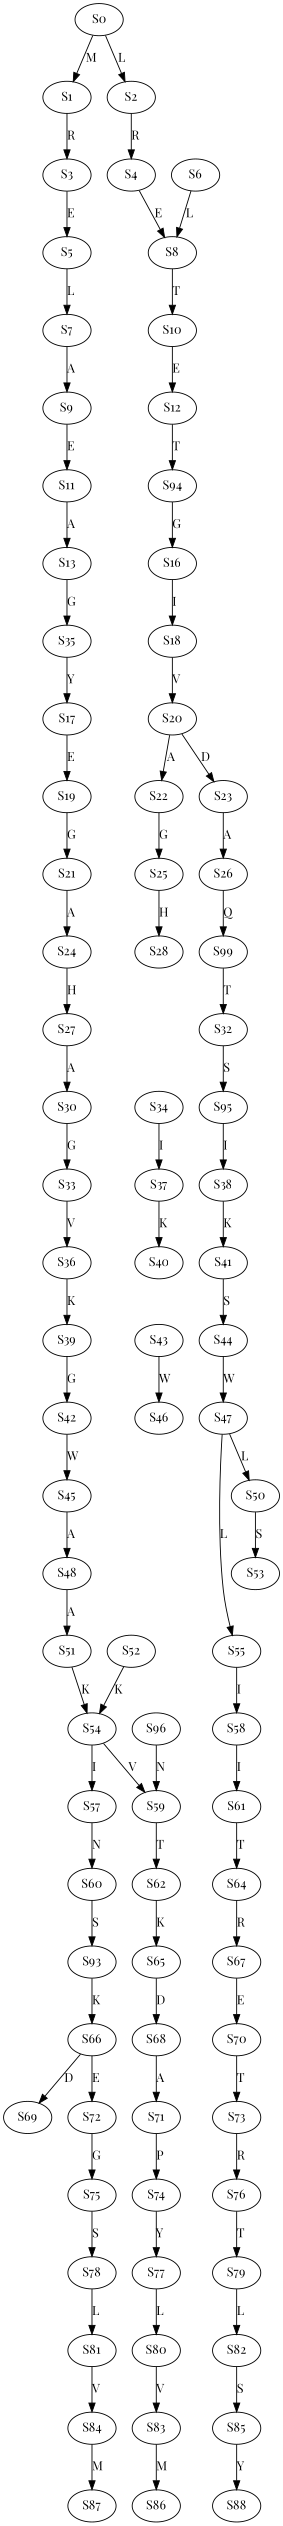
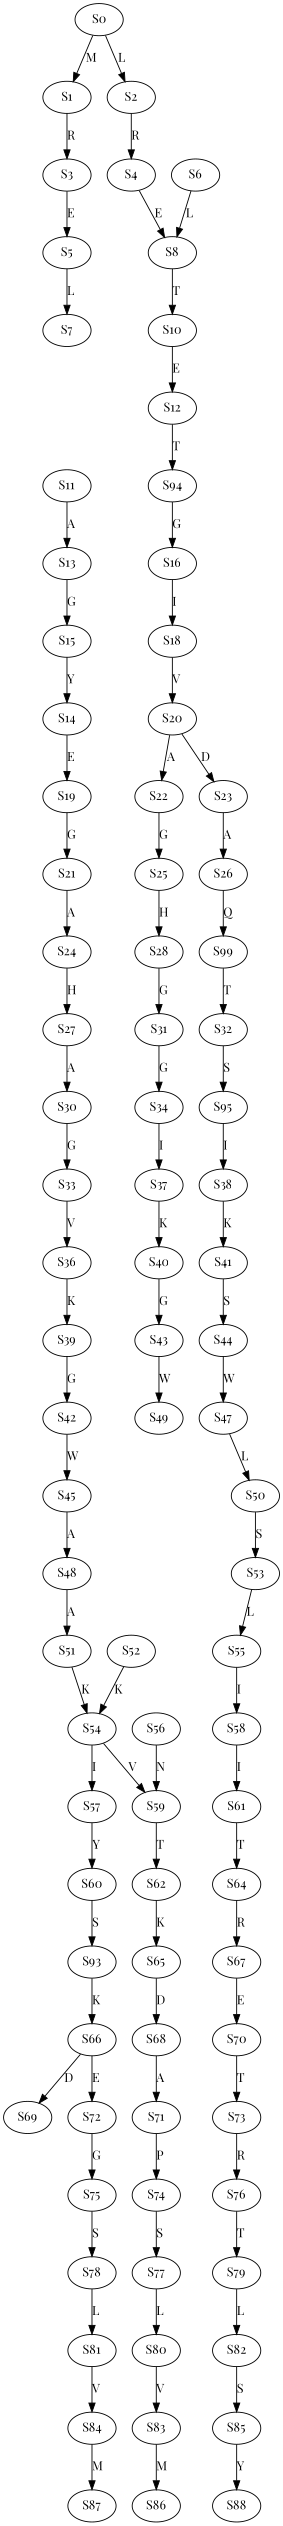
  strict digraph {
    fontname="Playfair Display"
    node [fontname="Playfair Display"]
    edge [fontname="Playfair Display"]
    S0
    S1
    S2
    S3
    S4
    S5
    S8
    S7
    S6
-   S9
    S10
    S11
    S12
    S13
    n15 [label=S94]
-   S15 [label=S35]
+   S15
    S16
-   S17
+   S17 [label=S14]
    S18
    S19
    S20
    S21
    S22
    S23
    S24
    S25
    S26
    S27
    S28
    n30 [label=S99]
    S30
+   S31
    S32
    S33
    S34
    n36 [label=S95]
    S36
    S37
    S38
    S39
    S40
    S41
    S42
    S43
    S44
    S45
-   S46
+   S46 [label=S49]
    S47
    S48
    S50
    S51
    S53
    S54
    S52
    S55
    S57
    S59
    S58
-   S56 [label=S96]
+   S56
    S60
    S61
    S62
    n63 [label=S93]
    S64
    S65
    S66
    S67
    S68
    S69
    S72
    S70
    S71
    S73
    S74
    S75
    S76
    S77
    S78
    S79
    S80
    S81
    S82
    S83
    S84
    S85
    S86
    S87
    S88
    S0 -> S1 [label=M]
    S0 -> S2 [label=L]
    S1 -> S3 [label=R]
    S2 -> S4 [label=R]
    S3 -> S5 [label=E]
    S4 -> S8 [label=E]
    S5 -> S7 [label=L]
    S8 -> S10 [label=T]
-   S7 -> S9 [label=A]
    S6 -> S8 [label=L]
-   S9 -> S11 [label=E]
    S10 -> S12 [label=E]
    S11 -> S13 [label=A]
    S12 -> n15 [label=T]
    S13 -> S15 [label=G]
    n15 -> S16 [label=G]
    S15 -> S17 [label=Y]
    S16 -> S18 [label=I]
    S17 -> S19 [label=E]
    S18 -> S20 [label=V]
    S19 -> S21 [label=G]
    S20 -> S22 [label=A]
    S20 -> S23 [label=D]
    S21 -> S24 [label=A]
    S22 -> S25 [label=G]
    S23 -> S26 [label=A]
    S24 -> S27 [label=H]
    S25 -> S28 [label=H]
    S26 -> n30 [label=Q]
    S27 -> S30 [label=A]
+   S28 -> S31 [label=G]
    n30 -> S32 [label=T]
    S30 -> S33 [label=G]
+   S31 -> S34 [label=G]
    S32 -> n36 [label=S]
    S33 -> S36 [label=V]
    S34 -> S37 [label=I]
    n36 -> S38 [label=I]
    S36 -> S39 [label=K]
    S37 -> S40 [label=K]
    S38 -> S41 [label=K]
    S39 -> S42 [label=G]
+   S40 -> S43 [label=G]
    S41 -> S44 [label=S]
    S42 -> S45 [label=W]
    S43 -> S46 [label=W]
    S44 -> S47 [label=W]
    S45 -> S48 [label=A]
    S47 -> S50 [label=L]
    S48 -> S51 [label=A]
    S50 -> S53 [label=S]
    S51 -> S54 [label=K]
-   S47 -> S55 [label=L]
+   S53 -> S55 [label=L]
    S54 -> S57 [label=I]
    S54 -> S59 [label=V]
    S52 -> S54 [label=K]
    S55 -> S58 [label=I]
-   S57 -> S60 [label=N]
+   S57 -> S60 [label=Y]
    S59 -> S62 [label=T]
    S58 -> S61 [label=I]
    S56 -> S59 [label=N]
    S60 -> n63 [label=S]
    S61 -> S64 [label=T]
    S62 -> S65 [label=K]
    n63 -> S66 [label=K]
    S64 -> S67 [label=R]
    S65 -> S68 [label=D]
    S66 -> S69 [label=D]
    S66 -> S72 [label=E]
    S67 -> S70 [label=E]
    S68 -> S71 [label=A]
    S72 -> S75 [label=G]
    S70 -> S73 [label=T]
    S71 -> S74 [label=P]
    S73 -> S76 [label=R]
-   S74 -> S77 [label=Y]
+   S74 -> S77 [label=S]
    S75 -> S78 [label=S]
    S76 -> S79 [label=T]
    S77 -> S80 [label=L]
    S78 -> S81 [label=L]
    S79 -> S82 [label=L]
    S80 -> S83 [label=V]
    S81 -> S84 [label=V]
    S82 -> S85 [label=S]
    S83 -> S86 [label=M]
    S84 -> S87 [label=M]
    S85 -> S88 [label=Y]
  }
